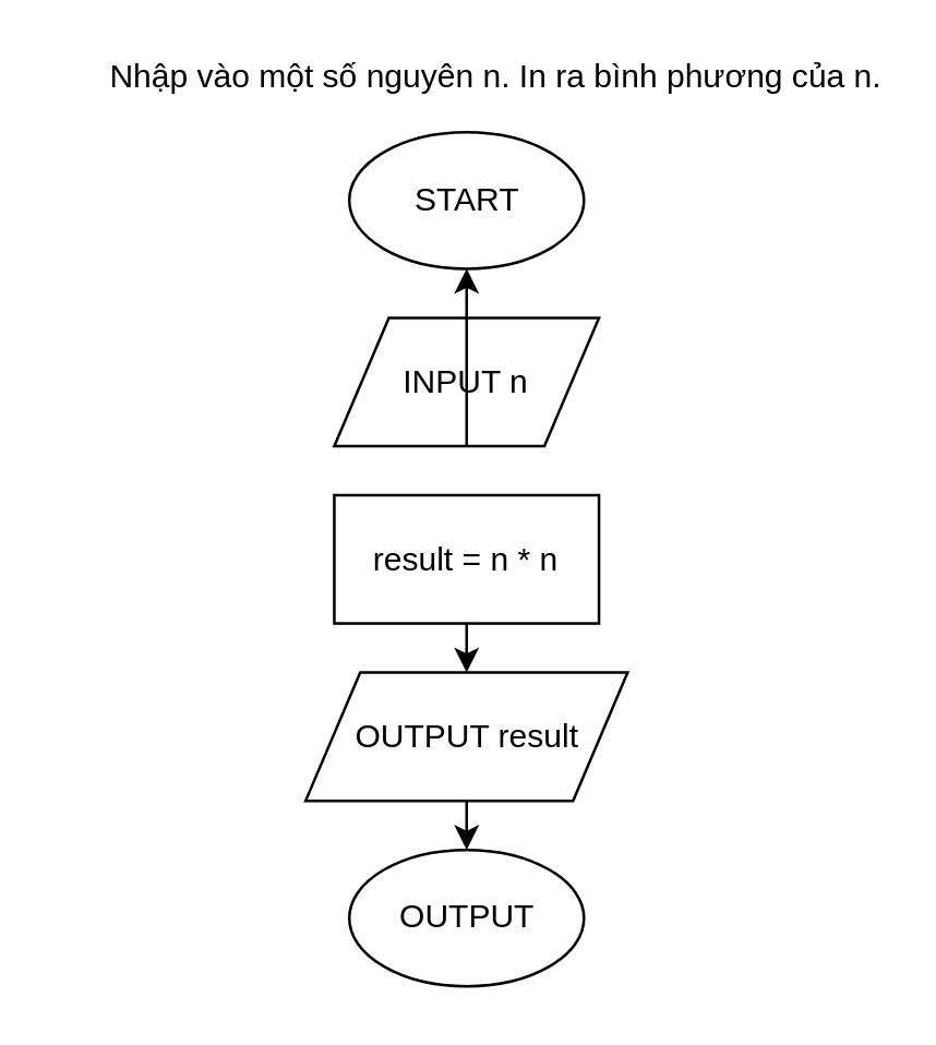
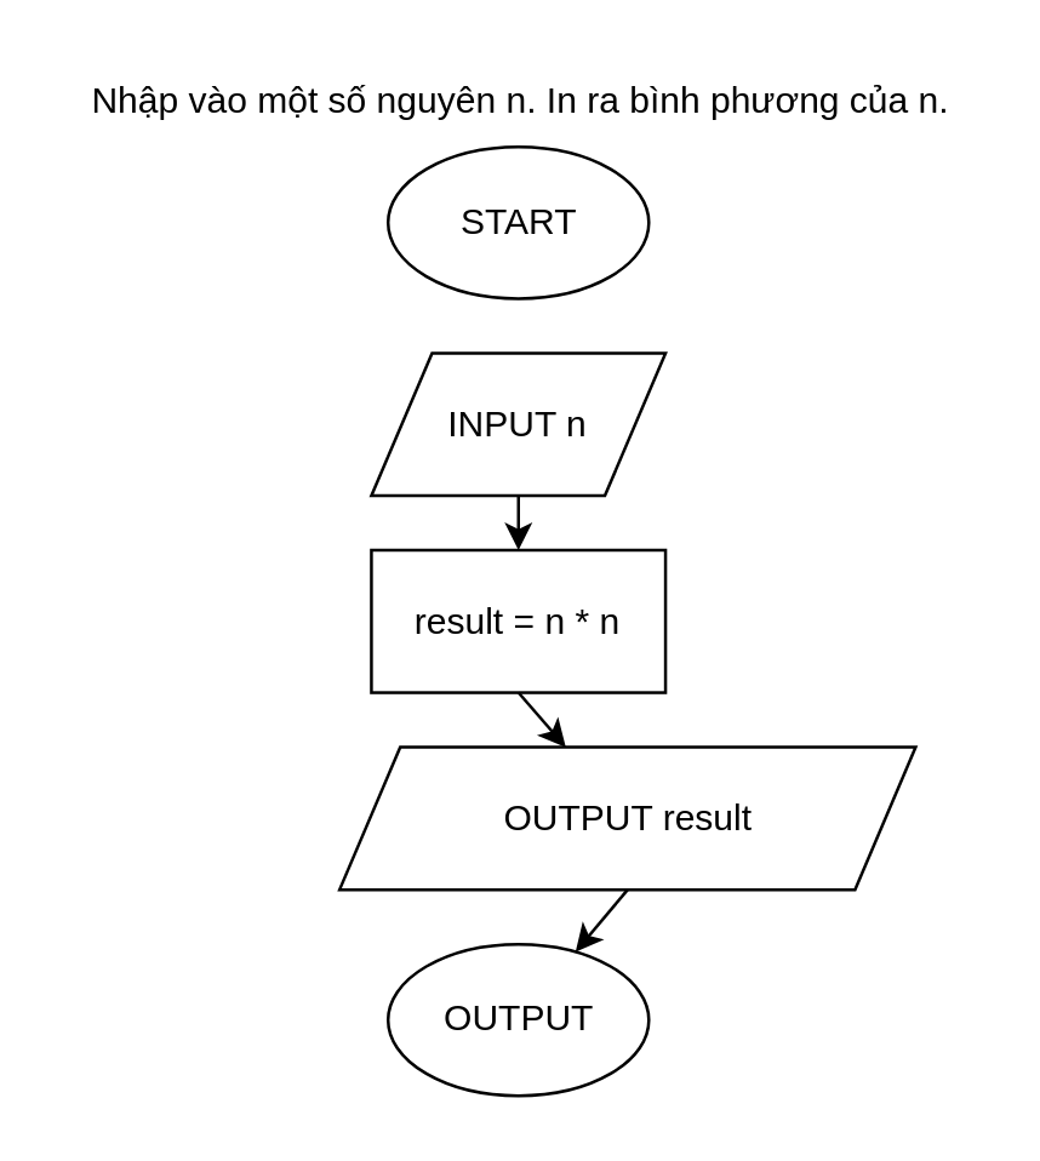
  <mxCell id="0" />
  <mxCell id="1" parent="0" />
- <mxCell id="2" value="Nhập vào một số nguyên n. In ra bình phương của n." style="text;html=1;align=center;verticalAlign=middle;resizable=0;points=[];autosize=1;strokeColor=none;fillColor=none;" vertex="1" parent="1"><mxGeometry x="30" y="15" width="301" height="26" as="geometry" /></mxCell>
+ <mxCell id="2" value="Nhập vào một số nguyên n. In ra bình phương của n." style="text;html=1;align=center;verticalAlign=middle;resizable=0;points=[];autosize=1;strokeColor=none;fillColor=none;" vertex="1" parent="1"><mxGeometry x="20" y="20" width="301" height="26" as="geometry" /></mxCell>
  <mxCell id="3" value="START" style="ellipse;whiteSpace=wrap;html=1;" vertex="1" parent="1"><mxGeometry x="127.5" y="48" width="86" height="50" as="geometry" /></mxCell>
  <mxCell id="4" value="INPUT n" style="shape=parallelogram;perimeter=parallelogramPerimeter;whiteSpace=wrap;html=1;fixedSize=1;" vertex="1" parent="1"><mxGeometry x="122" y="116" width="97" height="47" as="geometry" /></mxCell>
  <mxCell id="5" value="result = n * n" style="rounded=0;whiteSpace=wrap;html=1;" vertex="1" parent="1"><mxGeometry x="122" y="181" width="97" height="47" as="geometry" /></mxCell>
- <mxCell id="6" value="OUTPUT result" style="shape=parallelogram;perimeter=parallelogramPerimeter;whiteSpace=wrap;html=1;fixedSize=1;" vertex="1" parent="1"><mxGeometry x="111.5" y="246" width="118" height="47" as="geometry" /></mxCell>
+ <mxCell id="6" value="OUTPUT result" style="shape=parallelogram;perimeter=parallelogramPerimeter;whiteSpace=wrap;html=1;fixedSize=1;" vertex="1" parent="1"><mxGeometry x="111.5" y="246" width="190" height="47" as="geometry" /></mxCell>
  <mxCell id="7" value="OUTPUT" style="ellipse;whiteSpace=wrap;html=1;" vertex="1" parent="1"><mxGeometry x="127.5" y="311" width="86" height="50" as="geometry" /></mxCell>
- <mxCell id="8" value="" style="endArrow=classic;html=1;rounded=0;exitX=0.5;exitY=1;exitDx=0;exitDy=0;" edge="1" parent="1" source="4" target="3"><mxGeometry width="50" height="50" relative="1" as="geometry"><mxPoint x="170" y="240" as="sourcePoint" /><mxPoint x="220" y="190" as="targetPoint" /></mxGeometry></mxCell>
+ <mxCell id="8" value="" style="endArrow=classic;html=1;rounded=0;exitX=0.5;exitY=1;exitDx=0;exitDy=0;" edge="1" parent="1" source="4" target="5"><mxGeometry width="50" height="50" relative="1" as="geometry"><mxPoint x="170" y="240" as="sourcePoint" /><mxPoint x="220" y="190" as="targetPoint" /></mxGeometry></mxCell>
  <mxCell id="9" value="" style="endArrow=classic;html=1;rounded=0;exitX=0.5;exitY=1;exitDx=0;exitDy=0;" edge="1" parent="1" source="5" target="6"><mxGeometry width="50" height="50" relative="1" as="geometry"><mxPoint x="170" y="240" as="sourcePoint" /><mxPoint x="220" y="190" as="targetPoint" /></mxGeometry></mxCell>
  <mxCell id="10" value="" style="endArrow=classic;html=1;rounded=0;exitX=0.5;exitY=1;exitDx=0;exitDy=0;" edge="1" parent="1" source="6" target="7"><mxGeometry width="50" height="50" relative="1" as="geometry"><mxPoint x="170" y="240" as="sourcePoint" /><mxPoint x="220" y="190" as="targetPoint" /></mxGeometry></mxCell>
